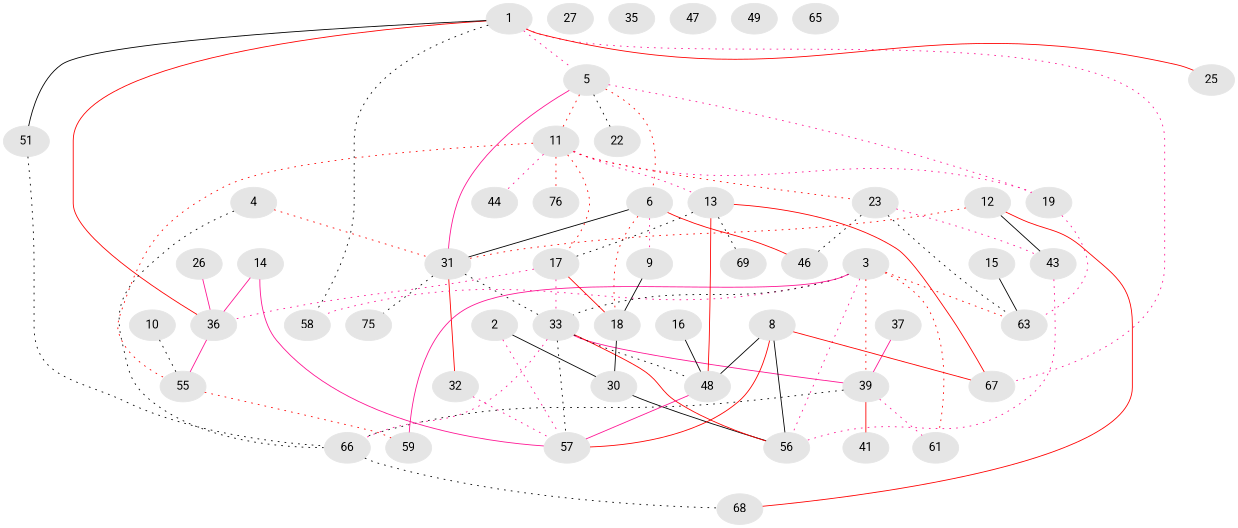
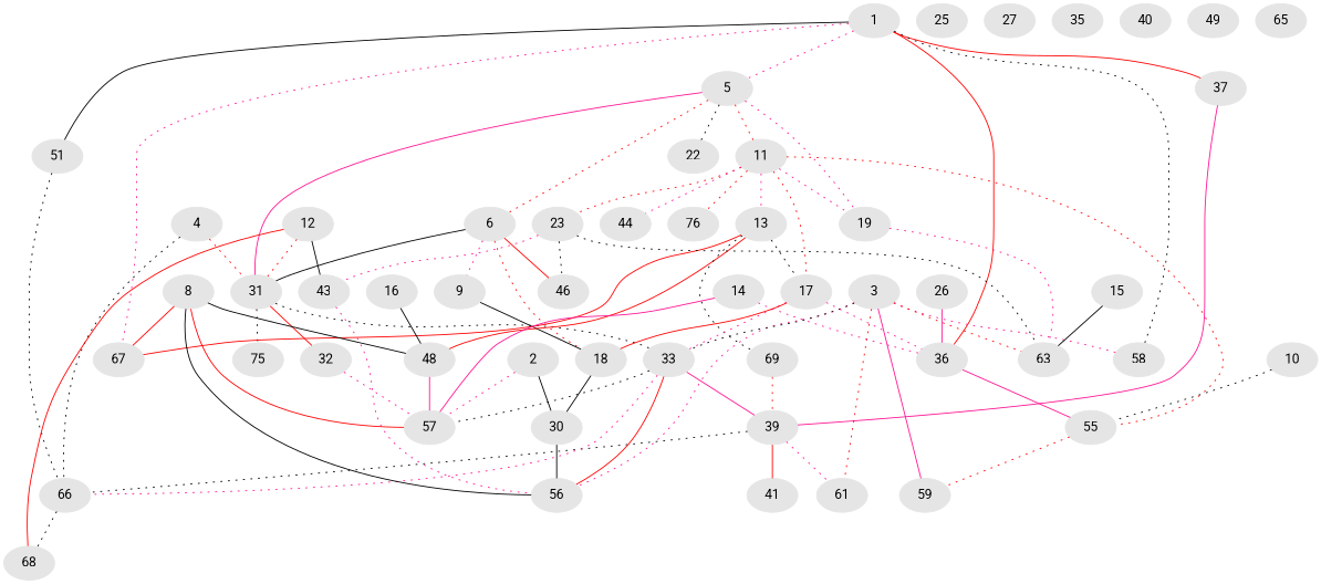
  graph {
    fontname=Roboto
    node [color=gray90 fontname=Roboto style=filled]
    edge [color=deeppink fontname=Roboto style=dotted]
    1 [super="+45"]
    5 [super="+50"]
    36 [super="+54"]
    37
    51 [super="+74"]
    58
    67
    31 [super="+34"]
    6 [super="+52"]
    11 [super="+29"]
    19 [super="+24"]
    22
    55 [super="+64"]
    39 [super="+70"]
    66 [super="+72"]
    2
    30
    57 [super="+73"]
    56 [super="+62"]
    3 [super="+7"]
    33 [super="+53"]
    59
    61
    63
    48 [super="+71"]
    41
    32
    75
    4
    68
    9
    18 [super="+42"]
    46
    13 [super="+21"]
    17 [super="+38"]
    23 [super="+60"]
    44
    76
    8
    10 [super="+20"]
    69
    43
    12 [super="+47"]
    14
    15
    16
    25 [super="+28"]
    26
    27
    35
-   40 [label=47]
+   40
    49
    65
    1 -- 5
    1 -- 36 [color=red style=solid]
-   1 -- 25 [color=red style=solid]
+   1 -- 37 [color=red style=solid]
    1 -- 51 [color=black style=solid]
    1 -- 58 [color=black]
    1 -- 67
    5 -- 31 [style=solid]
    5 -- 6 [color=red]
    5 -- 11 [color=red]
    5 -- 19
    5 -- 22 [color=black]
    36 -- 55 [style=solid]
    37 -- 39 [style=solid]
    51 -- 66 [color=black]
    31 -- 33 [color=black]
    31 -- 32 [color=red style=solid]
    31 -- 75 [color=black]
    6 -- 31 [color=black style=solid]
    6 -- 9
    6 -- 18 [color=red]
    6 -- 46 [color=red style=solid]
    11 -- 19
    11 -- 55 [color=red]
    11 -- 13
    11 -- 17 [color=red]
    11 -- 23 [color=red]
    11 -- 44
    11 -- 76 [color=red]
    19 -- 63
    55 -- 59 [color=red]
    39 -- 66 [color=black]
    39 -- 61
    39 -- 41 [color=red style=solid]
    66 -- 68 [color=black]
    2 -- 30 [color=black style=solid]
    2 -- 57
    30 -- 56 [color=black style=solid]
    3 -- 58
-   3 -- 39 [color=red]
+   69 -- 39 [color=red]
    3 -- 56
    3 -- 33 [color=black]
    3 -- 59 [style=solid]
    3 -- 61 [color=red]
    3 -- 63 [color=red]
    33 -- 39 [style=solid]
    33 -- 66
    33 -- 57 [color=black]
    33 -- 56 [color=red style=solid]
-   33 -- 48 [color=black]
    48 -- 57 [style=solid weight=2]
    32 -- 57
    4 -- 31 [color=red]
    4 -- 66 [color=black]
    9 -- 18 [color=black style=solid]
    18 -- 30 [color=black style=solid]
    13 -- 67 [color=red style=solid]
    13 -- 48 [color=red style=solid]
    13 -- 17 [color=black]
    13 -- 69 [color=black]
    17 -- 36
    17 -- 33
    17 -- 18 [color=red style=solid]
    23 -- 63 [color=black]
    23 -- 46 [color=black]
    23 -- 43
    8 -- 67 [color=red style=solid]
    8 -- 57 [color=red style=solid]
    8 -- 56 [color=black style=solid]
    8 -- 48 [color=black style=solid]
    10 -- 55 [color=black]
    43 -- 56
    12 -- 31 [color=red]
    12 -- 68 [color=red style=solid]
    12 -- 43 [color=black style=solid]
-   14 -- 36 [style=solid]
+   14 -- 36
    14 -- 57 [style=solid]
    15 -- 63 [color=black style=solid]
    16 -- 48 [color=black style=solid]
    26 -- 36 [style=solid]
  }
